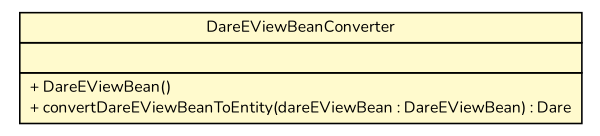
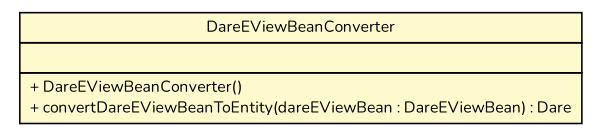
  digraph {
    nodesep=0.25
    ranksep=0.5
    fontname=Nunito
-   n1 [fontcolor=black fontname=Nunito fontsize=10.0 label=<<table title="br.gov.to.sefaz.arr.parametros.managedbean.converter.DareEViewBeanConverter" border="0" cellborder="1" cellspacing="0" cellpadding="2" port="p" bgcolor="lemonChiffon" href="./DareEViewBeanConverter.html"> 		<tr><td><table border="0" cellspacing="0" cellpadding="1"> <tr><td align="center" balign="center"> DareEViewBeanConverter </td></tr> 		</table></td></tr> 		<tr><td><table border="0" cellspacing="0" cellpadding="1"> <tr><td align="left" balign="left">  </td></tr> 		</table></td></tr> 		<tr><td><table border="0" cellspacing="0" cellpadding="1"> <tr><td align="left" balign="left"> + DareEViewBean() </td></tr> <tr><td align="left" balign="left"> + convertDareEViewBeanToEntity(dareEViewBean : DareEViewBean) : Dare </td></tr> 		</table></td></tr> 		</table>> shape=plaintext]
+   n1 [fontcolor=black fontname=Nunito fontsize=10.0 label=<<table title="br.gov.to.sefaz.arr.parametros.managedbean.converter.DareEViewBeanConverter" border="0" cellborder="1" cellspacing="0" cellpadding="2" port="p" bgcolor="lemonChiffon" href="./DareEViewBeanConverter.html"> 		<tr><td><table border="0" cellspacing="0" cellpadding="1"> <tr><td align="center" balign="center"> DareEViewBeanConverter </td></tr> 		</table></td></tr> 		<tr><td><table border="0" cellspacing="0" cellpadding="1"> <tr><td align="left" balign="left">  </td></tr> 		</table></td></tr> 		<tr><td><table border="0" cellspacing="0" cellpadding="1"> <tr><td align="left" balign="left"> + DareEViewBeanConverter() </td></tr> <tr><td align="left" balign="left"> + convertDareEViewBeanToEntity(dareEViewBean : DareEViewBean) : Dare </td></tr> 		</table></td></tr> 		</table>> shape=plaintext]
  }
